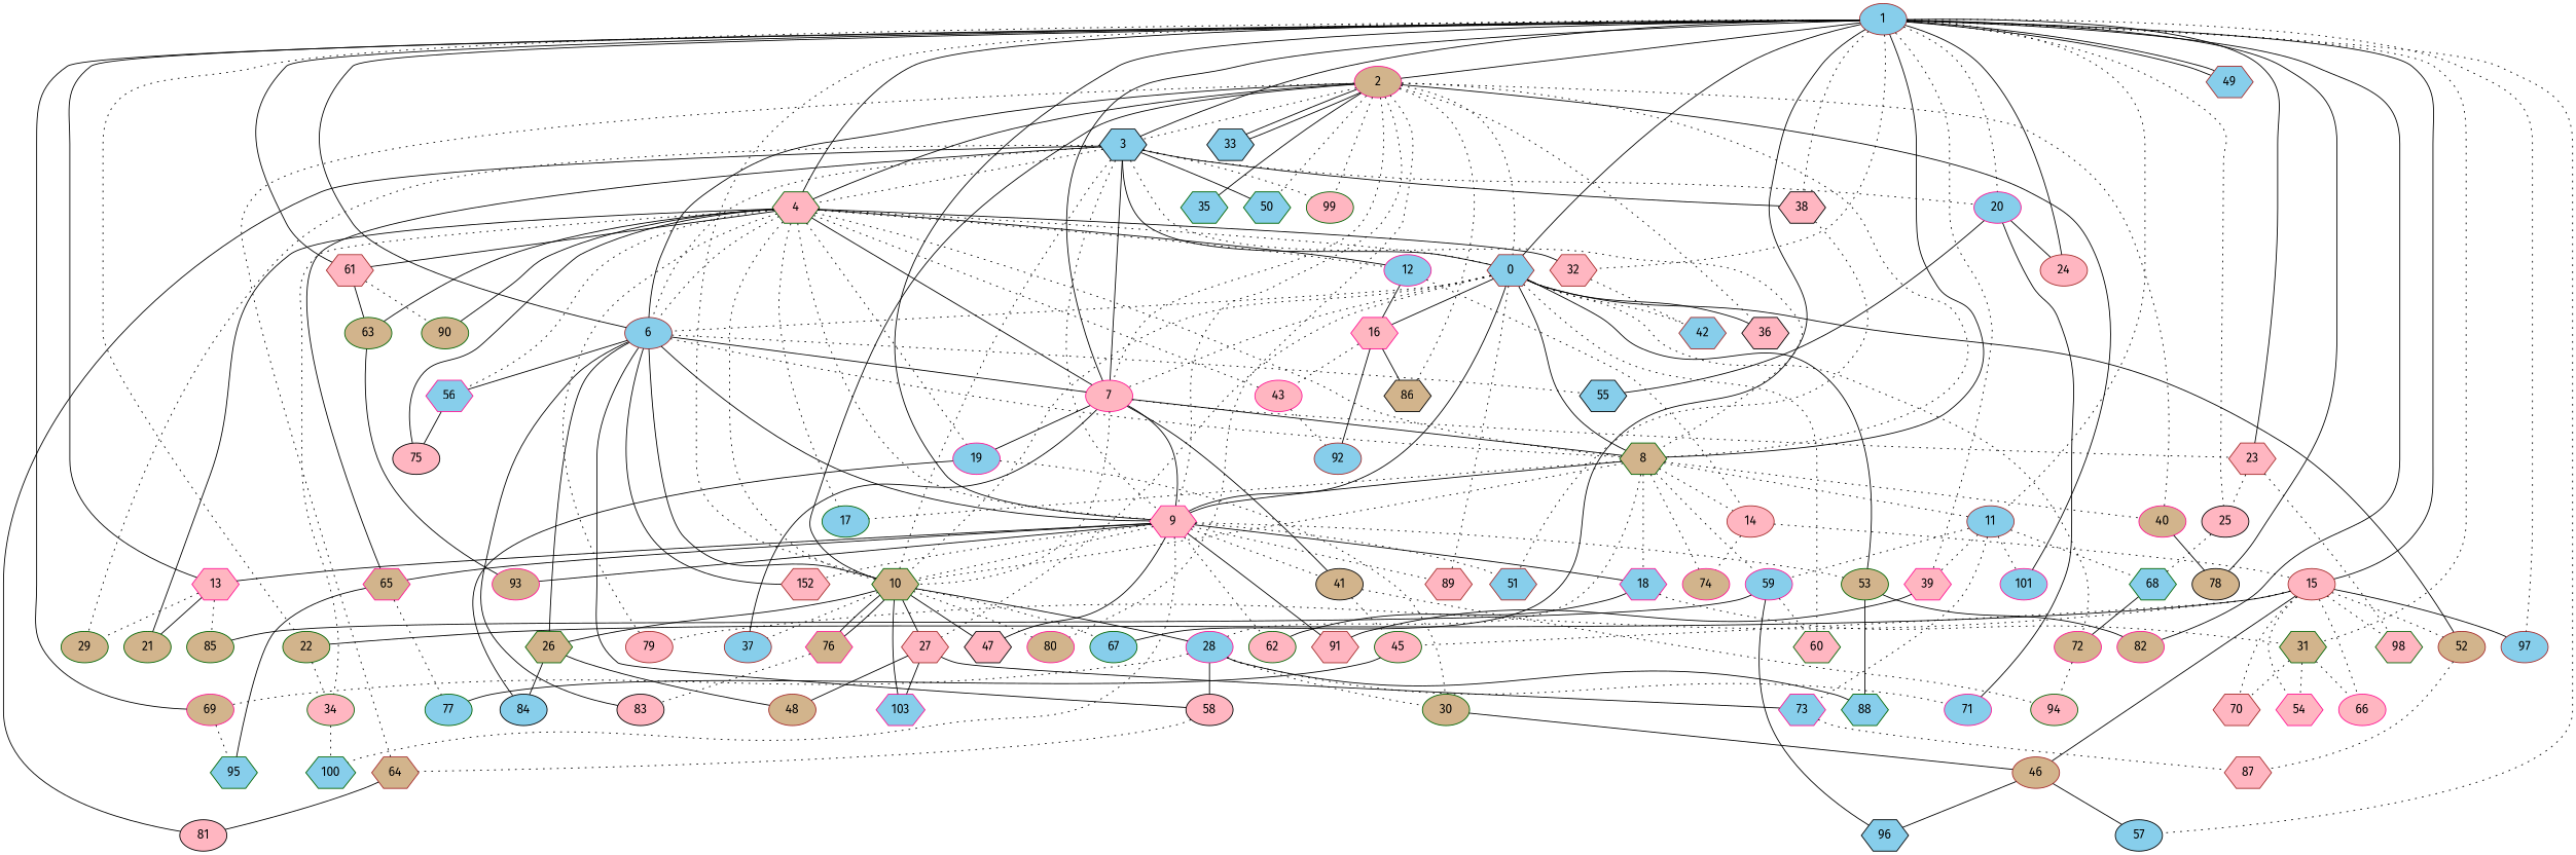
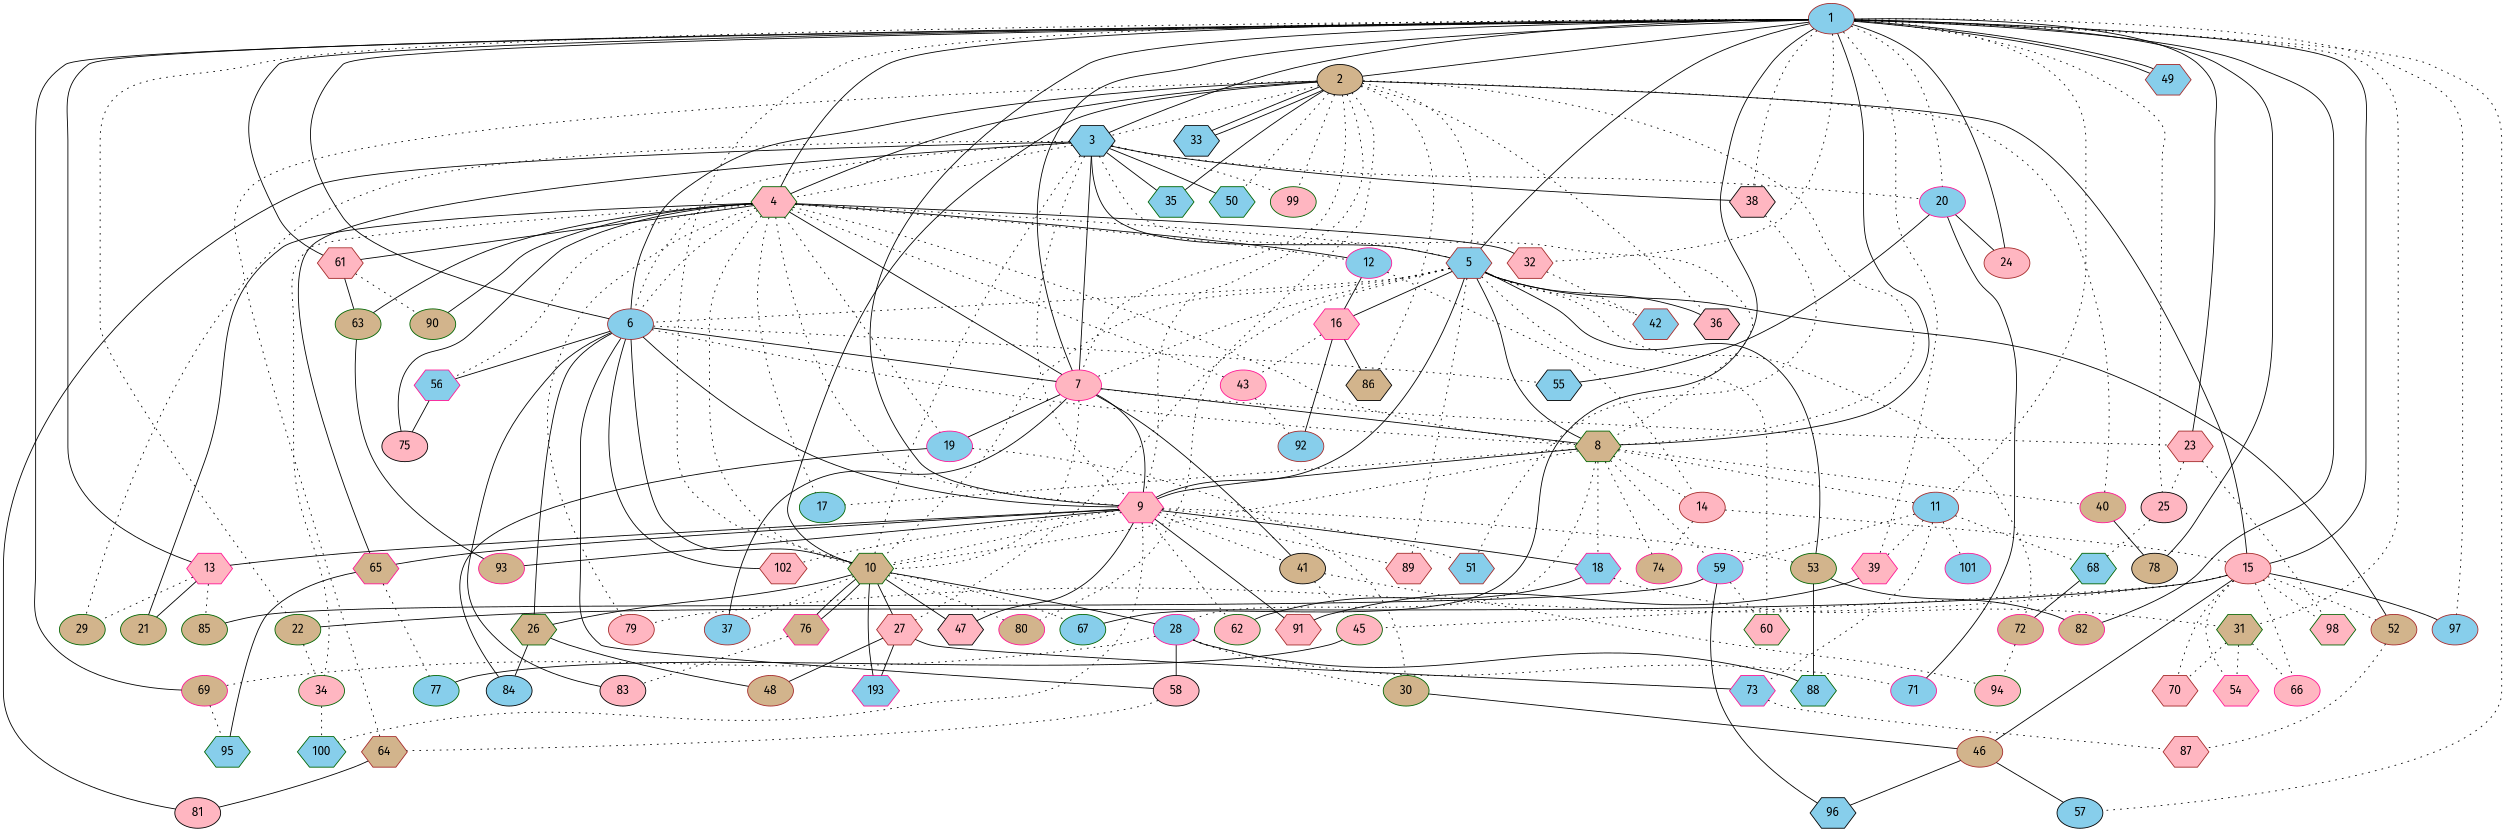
  graph {
    fontname="Fira Sans"
    node [color=darkgreen fillcolor=lightpink fontname="Fira Sans" shape=ellipse style=filled]
    edge [fontname="Fira Sans" style=dotted]
    1 [color=brown fillcolor=skyblue]
-   2 [color=deeppink fillcolor=tan]
+   2 [color=black fillcolor=tan]
    3 [color=black fillcolor=skyblue shape=hexagon]
    4 [shape=hexagon]
-   5 [color=brown fillcolor=skyblue shape=hexagon label=0]
+   5 [color=brown fillcolor=skyblue shape=hexagon]
    6 [color=brown fillcolor=skyblue]
    7 [color=deeppink]
    8 [fillcolor=tan shape=hexagon]
    9 [color=deeppink shape=hexagon]
    10 [fillcolor=tan shape=hexagon]
    11 [color=brown fillcolor=skyblue]
    13 [color=deeppink shape=hexagon]
    15 [color=brown]
    20 [color=deeppink fillcolor=skyblue]
    22 [fillcolor=tan]
    23 [color=brown shape=hexagon]
    24 [color=brown]
    25 [color=black]
    31 [fillcolor=tan shape=hexagon]
    32 [color=brown shape=hexagon]
    38 [color=black shape=hexagon]
    39 [color=deeppink shape=hexagon]
    49 [color=brown fillcolor=skyblue shape=hexagon]
    57 [color=black fillcolor=skyblue]
    61 [color=brown shape=hexagon]
    67 [fillcolor=skyblue]
    69 [color=deeppink fillcolor=tan]
    78 [color=black fillcolor=tan]
    82 [color=deeppink fillcolor=tan]
    97 [color=brown fillcolor=skyblue]
    33 [color=black fillcolor=skyblue shape=hexagon]
    35 [fillcolor=skyblue shape=hexagon]
    36 [color=black shape=hexagon]
    40 [color=deeppink fillcolor=tan]
    50 [fillcolor=skyblue shape=hexagon]
    64 [color=brown fillcolor=tan shape=hexagon]
    80 [color=deeppink fillcolor=tan]
    86 [color=black fillcolor=tan shape=hexagon]
    99
    101 [color=deeppink fillcolor=skyblue]
    29 [fillcolor=tan]
    65 [color=deeppink fillcolor=tan shape=hexagon]
    81 [color=black]
    12 [color=deeppink fillcolor=skyblue]
    17 [fillcolor=skyblue]
    19 [color=deeppink fillcolor=skyblue]
    21 [fillcolor=tan]
    34
    43 [color=deeppink]
    56 [color=deeppink fillcolor=skyblue shape=hexagon]
    63 [fillcolor=tan]
    75 [color=black]
    79 [color=brown]
    90 [fillcolor=tan]
    16 [color=deeppink shape=hexagon]
    27 [color=brown shape=hexagon]
    42 [color=brown fillcolor=skyblue shape=hexagon]
    52 [color=brown fillcolor=tan]
    53 [fillcolor=tan]
    60 [shape=hexagon]
    72 [color=deeppink fillcolor=tan]
    89 [color=brown shape=hexagon]
    26 [fillcolor=tan shape=hexagon]
    55 [color=black fillcolor=skyblue shape=hexagon]
    58 [color=black]
    83 [color=black]
-   102 [color=brown shape=hexagon label=152]
+   102 [color=brown shape=hexagon]
    37 [color=brown fillcolor=skyblue]
    41 [color=black fillcolor=tan]
    14 [color=brown]
    18 [color=deeppink fillcolor=skyblue shape=hexagon]
    28 [color=deeppink fillcolor=skyblue]
    59 [color=deeppink fillcolor=skyblue]
    74 [color=deeppink fillcolor=tan]
    47 [color=black shape=hexagon]
    51 [color=brown fillcolor=skyblue shape=hexagon]
    62
    91 [color=brown shape=hexagon]
    93 [color=deeppink fillcolor=tan]
    100 [fillcolor=skyblue shape=hexagon]
    76 [color=deeppink fillcolor=tan shape=hexagon]
-   103 [color=deeppink fillcolor=skyblue shape=hexagon]
+   103 [color=deeppink fillcolor=skyblue shape=hexagon label=193]
    68 [fillcolor=skyblue shape=hexagon]
    73 [color=deeppink fillcolor=skyblue shape=hexagon]
    85 [fillcolor=tan]
    45
    46 [color=brown fillcolor=tan]
    54 [color=deeppink shape=hexagon]
    66 [color=deeppink]
    70 [color=brown shape=hexagon]
    98 [shape=hexagon]
    71 [color=deeppink fillcolor=skyblue]
    95 [fillcolor=skyblue shape=hexagon]
    77 [fillcolor=skyblue]
    30 [fillcolor=tan]
    84 [color=black fillcolor=skyblue]
    92 [color=brown fillcolor=skyblue]
    48 [color=brown fillcolor=tan]
    87 [color=brown shape=hexagon]
    88 [fillcolor=skyblue shape=hexagon]
    94
    96 [color=black fillcolor=skyblue shape=hexagon]
    1 -- 2 [style=solid]
    1 -- 3 [style=solid]
    1 -- 4 [style=solid]
    1 -- 5 [style=solid]
    1 -- 6 [style=solid]
    1 -- 7 [style=solid]
    1 -- 8 [style=solid]
    1 -- 9 [style=solid]
    1 -- 10
    1 -- 11
    1 -- 13 [style=solid]
    1 -- 15 [style=solid]
    1 -- 20
    1 -- 22
    1 -- 23 [style=solid]
    1 -- 24 [style=solid]
    1 -- 25
    1 -- 31
    1 -- 32
    1 -- 38
    1 -- 39
    1 -- 49 [style=solid]
    1 -- 49 [style=solid]
    1 -- 57
    1 -- 61 [style=solid]
    1 -- 67 [style=solid]
    1 -- 69 [style=solid]
    1 -- 78 [style=solid]
    1 -- 82 [style=solid]
    1 -- 97
    2 -- 3
    2 -- 4 [style=solid]
    2 -- 5
    2 -- 6 [style=solid]
    2 -- 7
    2 -- 8
    2 -- 9
    2 -- 10 [style=solid]
    2 -- 33 [style=solid]
    2 -- 33 [style=solid]
    2 -- 35 [style=solid]
    2 -- 36
    2 -- 40
    2 -- 50
    2 -- 64
    2 -- 80
    2 -- 86
    2 -- 99
-   2 -- 101 [style=solid]
+   2 -- 15 [style=solid]
    3 -- 4
    3 -- 5 [style=solid]
    3 -- 6
    3 -- 7 [style=solid]
    3 -- 8
    3 -- 9
    3 -- 10
    3 -- 20
    3 -- 38 [style=solid]
+   3 -- 35 [style=solid]
    3 -- 50 [style=solid]
    3 -- 99
    3 -- 29
    3 -- 65 [style=solid]
    3 -- 81 [style=solid]
    4 -- 5
    4 -- 6
    4 -- 7 [style=solid]
    4 -- 8
    4 -- 9
    4 -- 10
    4 -- 32 [style=solid]
    4 -- 61 [style=solid]
    4 -- 12
    4 -- 12 [style=solid]
    4 -- 17
    4 -- 19
    4 -- 21 [style=solid]
    4 -- 34
    4 -- 43
    4 -- 56
    4 -- 63 [style=solid]
    4 -- 75 [style=solid]
    4 -- 79
    4 -- 90 [style=solid]
    5 -- 6
    5 -- 7
    5 -- 8 [style=solid]
    5 -- 9 [style=solid]
    5 -- 10
    5 -- 36 [style=solid]
    5 -- 16 [style=solid]
    5 -- 27
    5 -- 42
    5 -- 52 [style=solid]
    5 -- 53 [style=solid]
    5 -- 60
    5 -- 72
    5 -- 89
    6 -- 7 [style=solid]
    6 -- 8
    6 -- 9 [style=solid]
    6 -- 10 [style=solid]
    6 -- 56 [style=solid]
    6 -- 26 [style=solid]
    6 -- 55
    6 -- 58 [style=solid]
    6 -- 83 [style=solid]
    6 -- 102 [style=solid]
    7 -- 8 [style=solid]
    7 -- 9 [style=solid]
    7 -- 10
    7 -- 23
    7 -- 19 [style=solid]
    7 -- 37 [style=solid]
    7 -- 41 [style=solid]
    8 -- 9 [style=solid]
    8 -- 10
    8 -- 11
    8 -- 40
    8 -- 17
    8 -- 14
    8 -- 18
    8 -- 28
    8 -- 59
    8 -- 74
    9 -- 10
    9 -- 13 [style=solid]
    9 -- 65 [style=solid]
    9 -- 53
    9 -- 89
    9 -- 102
    9 -- 41
    9 -- 18 [style=solid]
    9 -- 47 [style=solid]
    9 -- 51
    9 -- 62
    9 -- 91 [style=solid]
    9 -- 93 [style=solid]
    9 -- 100
    10 -- 67
    10 -- 80
    10 -- 27 [style=solid]
    10 -- 26 [style=solid]
    10 -- 37
    10 -- 28 [style=solid]
    10 -- 47 [style=solid]
    10 -- 76 [style=solid]
    10 -- 76 [style=solid]
    10 -- 103 [style=solid]
    11 -- 39
    11 -- 101
    11 -- 59
    11 -- 68
    11 -- 73
    13 -- 29
    13 -- 21 [style=solid]
    13 -- 85
    15 -- 22 [style=solid]
    15 -- 97 [style=solid]
    15 -- 79
    15 -- 52
    15 -- 45
    15 -- 46 [style=solid]
    15 -- 54
    15 -- 66
    15 -- 70
    15 -- 98
    20 -- 24 [style=solid]
    20 -- 55 [style=solid]
    20 -- 71 [style=solid]
    22 -- 34
    23 -- 25
    23 -- 98
    25 -- 68
    31 -- 54
    31 -- 66
    31 -- 70
    32 -- 42
    38 -- 51
    39 -- 91 [style=solid]
    61 -- 63 [style=solid]
    61 -- 90
    69 -- 95
    40 -- 78 [style=solid]
    64 -- 81 [style=solid]
    65 -- 95 [style=solid]
    65 -- 77
    12 -- 16 [style=solid]
    12 -- 14
    19 -- 30
    19 -- 84 [style=solid]
    34 -- 100
    43 -- 92
    56 -- 75 [style=solid]
    63 -- 93 [style=solid]
    16 -- 86 [style=solid]
    16 -- 43
    16 -- 92 [style=solid]
    27 -- 103 [style=solid]
    27 -- 73 [style=solid]
    27 -- 48 [style=solid]
    52 -- 87
    53 -- 82 [style=solid]
    53 -- 88 [style=solid]
    72 -- 94
    26 -- 84 [style=solid]
    26 -- 48 [style=solid]
    58 -- 64
    41 -- 45
    41 -- 94
    14 -- 15
    14 -- 74
    18 -- 31
    18 -- 62 [style=solid]
    28 -- 69
    28 -- 58 [style=solid]
    28 -- 71
    28 -- 30
    28 -- 88 [style=solid]
    59 -- 60
    59 -- 85 [style=solid]
    59 -- 96 [style=solid]
    76 -- 83
    68 -- 72 [style=solid]
    73 -- 87
    45 -- 77 [style=solid]
    46 -- 57 [style=solid]
    46 -- 96 [style=solid]
    30 -- 46 [style=solid]
  }
